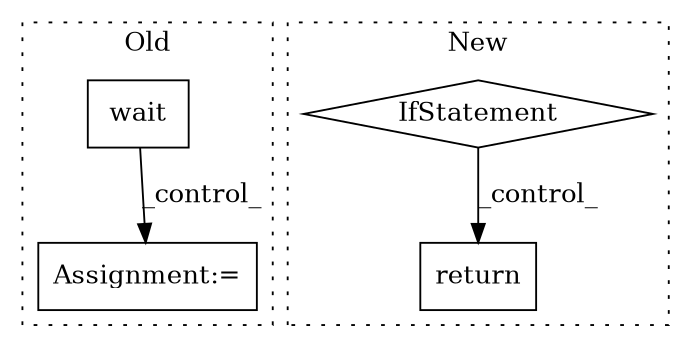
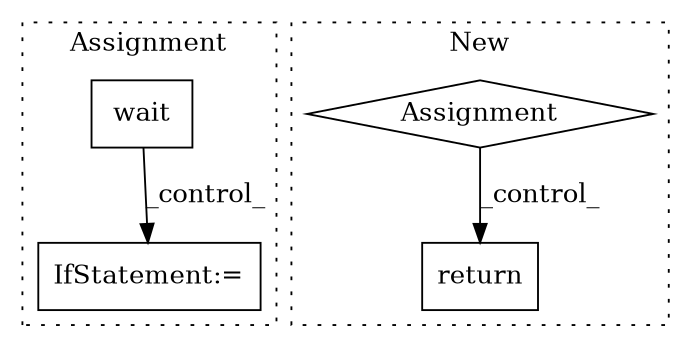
  digraph {
    fontname="DejaVu Serif"
    node [fontname="DejaVu Serif" shape=box]
    edge [fontname="DejaVu Serif"]
    n1 [a=32 l=6 label=wait s=4289]
-   n2 [a=7 l=1 label="Assignment:=" s=4702]
+   n2 [a=7 l=1 label="IfStatement:=" s=4702]
    n3 [a=41 l=7 label=return s=4238]
-   n4 [a=25 l="4,2" label=IfStatement s="4193,4228" shape=diamond]
+   n4 [a=25 l="4,2" label=Assignment s="4193,4228" shape=diamond]
    subgraph cluster_1 {
-     label=Old
+     label=Assignment
      style=dotted
      n1
      n2
    }
    subgraph cluster_2 {
      label=New
      style=dotted
      n3
      n4
    }
    n1 -> n2 [label=_control_]
    n4 -> n3 [label=_control_]
  }
